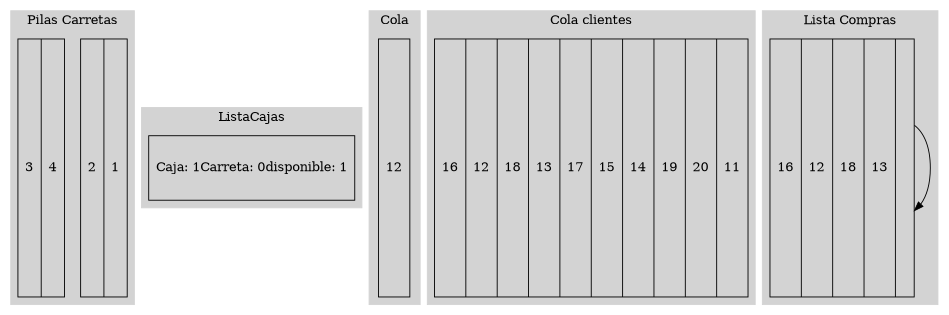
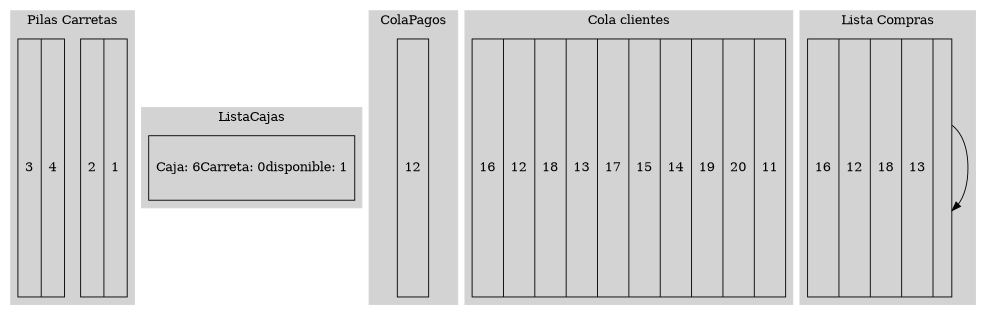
  digraph {
    rankdir=TB
    node [shape=record]
    n1 [height=4 label=" 2 | 1  " width=.1]
    n2 [height=4 label=" 3 | 4  " width=.1]
-   "Caja: 1Carreta: 0disponible: 1" [height=1 width=.1]
+   "Caja: 1Carreta: 0disponible: 1" [height=1 width=.1 label="Caja: 6Carreta: 0disponible: 1"]
    n4 [height=4 label=12 width=.1]
    n5 [height=4 label=" 16 | 12 | 18 | 13 | 17 | 15 | 14 | 19 | 20 | 11  " width=.1]
    n6 [height=4 label="16 | 12 | 18 | 13 | " width=.1]
    subgraph cluster_1 {
      color=lightgrey
      label=" Pilas Carretas "
      style=filled
      n1
      n2
    }
    subgraph cluster_2 {
      color=lightgrey
      label=" ListaCajas "
      style=filled
      "Caja: 1Carreta: 0disponible: 1"
    }
    subgraph cluster_3 {
      color=lightgrey
-     label=" Cola "
+     label=" ColaPagos "
      style=filled
      n4
    }
    subgraph cluster_4 {
      color=lightgrey
      label=" Cola clientes "
      style=filled
      n5
    }
    subgraph cluster_5 {
      color=lightgrey
      label=" Lista Compras "
      style=filled
      n6
    }
    n6 -> n6 [tailport=16]
  }
